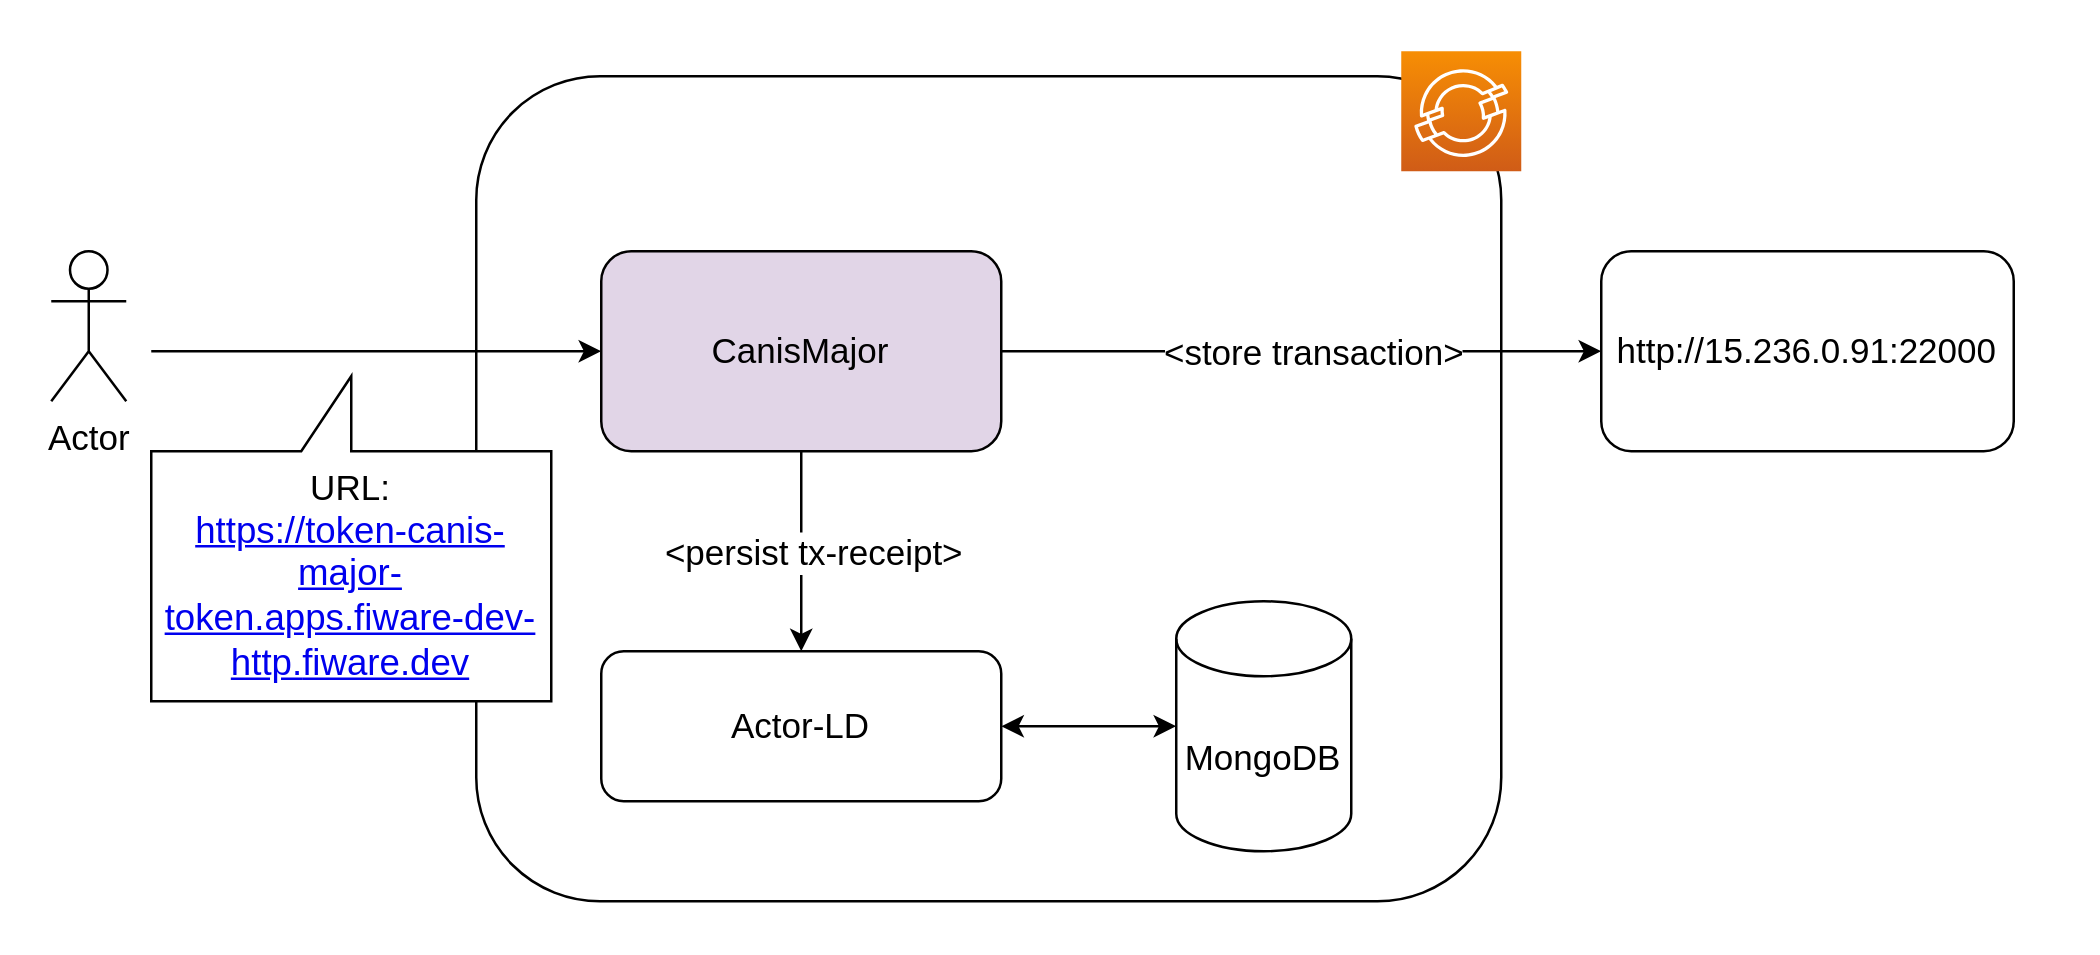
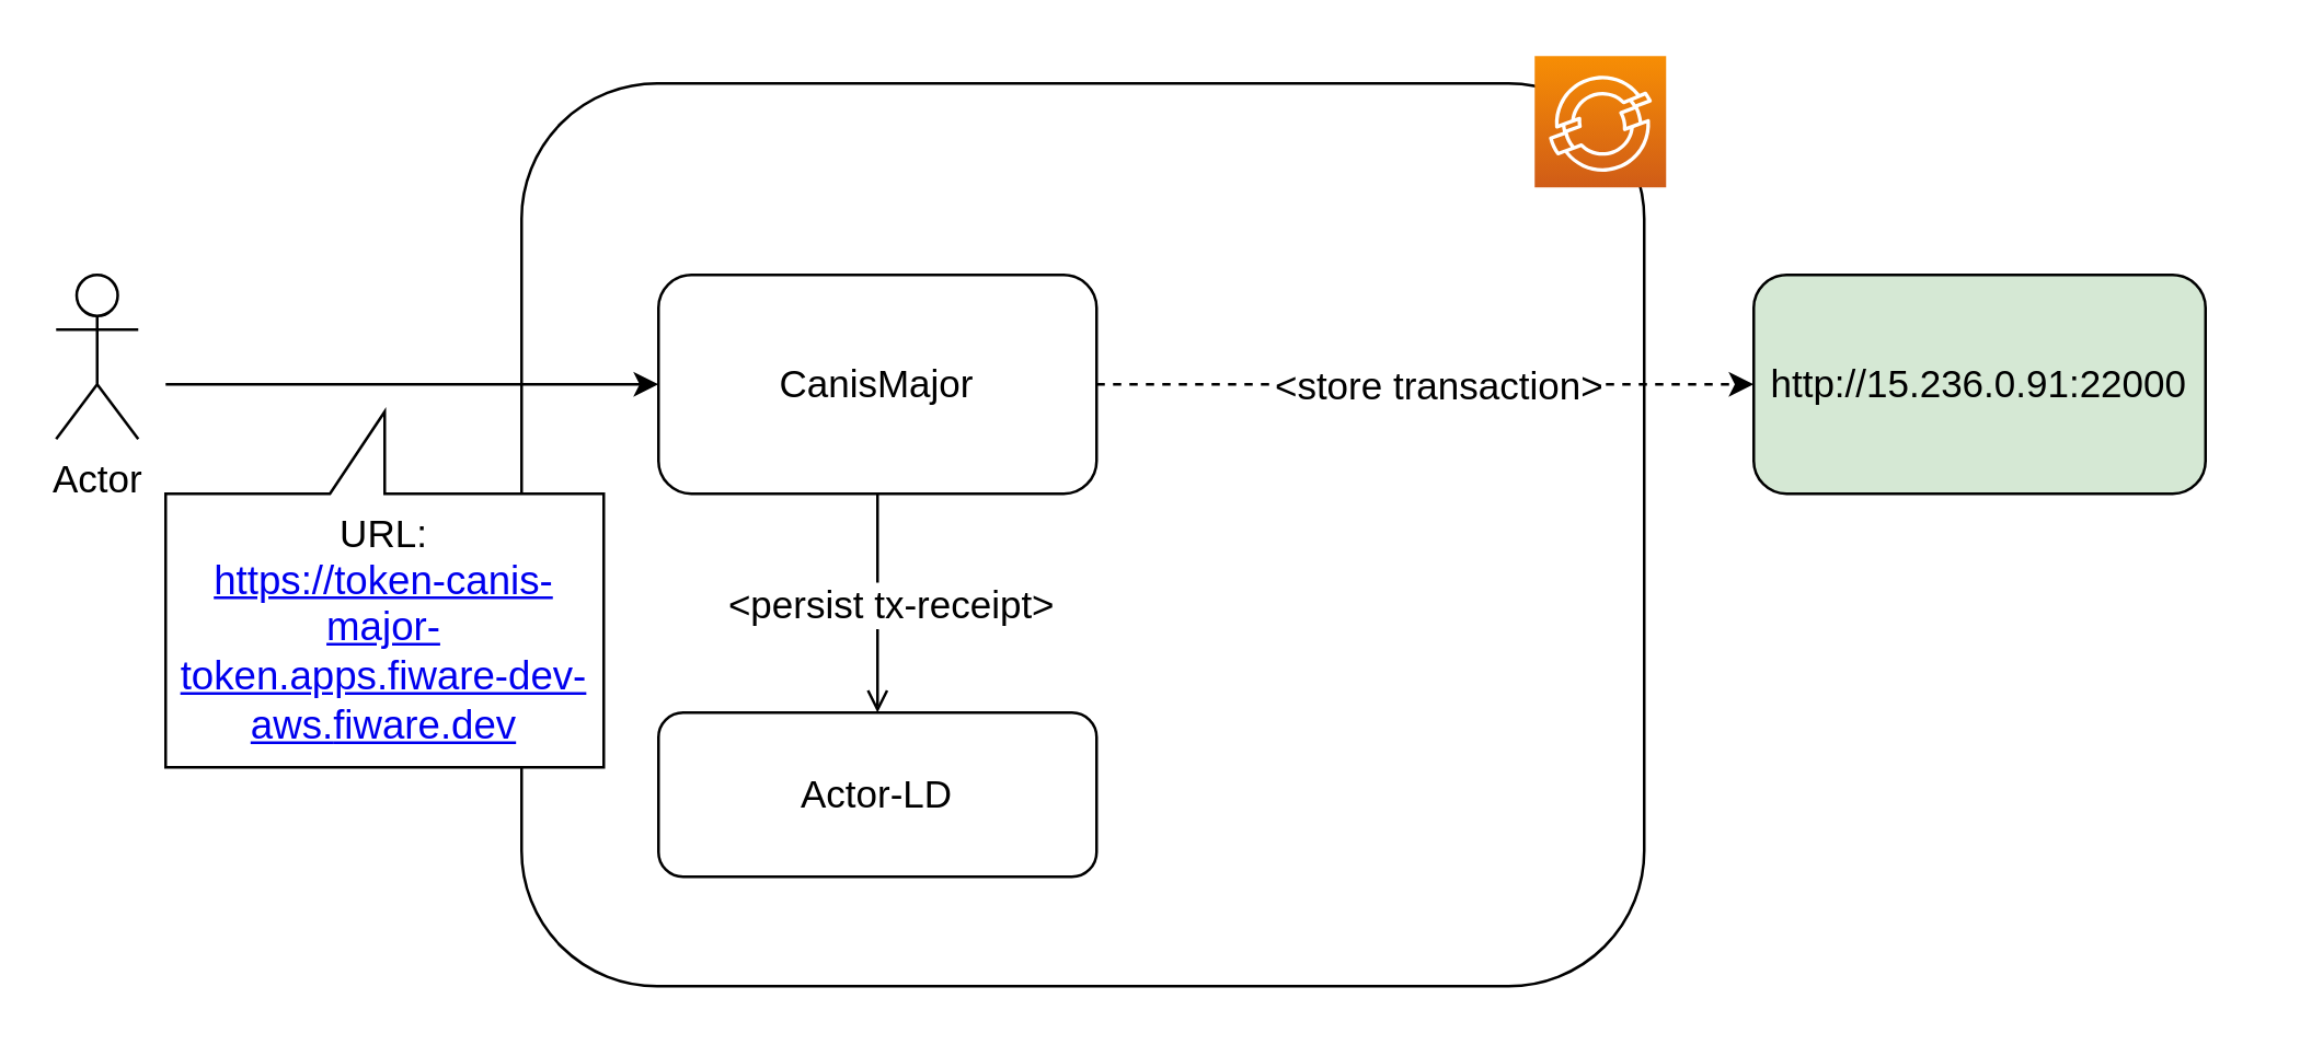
  <mxCell id="0" />
  <mxCell id="1" parent="0" />
  <mxCell id="2" value="" style="rounded=1;whiteSpace=wrap;html=1;fontSize=14;" vertex="1" parent="1"><mxGeometry x="190" y="30" width="410" height="330" as="geometry" /></mxCell>
  <mxCell id="3" value="" style="group" vertex="1" connectable="0" parent="1"><mxGeometry x="640" y="80" width="178" height="100" as="geometry" /></mxCell>
- <mxCell id="4" value="&lt;font style=&quot;font-size: 14px&quot;&gt;&lt;span class=&quot;pl-s&quot;&gt;http://15.236.0.91:22000&lt;/span&gt;&lt;/font&gt;" style="rounded=1;whiteSpace=wrap;html=1;direction=south;" vertex="1" parent="3"><mxGeometry y="20" width="165" height="80" as="geometry" /></mxCell>
+ <mxCell id="4" value="&lt;font style=&quot;font-size: 14px&quot;&gt;&lt;span class=&quot;pl-s&quot;&gt;http://15.236.0.91:22000&lt;/span&gt;&lt;/font&gt;" style="rounded=1;whiteSpace=wrap;html=1;direction=south;fillColor=#d5e8d4;" vertex="1" parent="3"><mxGeometry y="20" width="165" height="80" as="geometry" /></mxCell>
  <mxCell id="5" value="" style="shape=image;html=1;verticalAlign=top;verticalLabelPosition=bottom;labelBackgroundColor=#ffffff;imageAspect=0;aspect=fixed;image=https://cdn1.iconfinder.com/data/icons/cryptocurrency-blockchain-fintech-free/32/Cryptocurrency_blockchain_data-37-128.png;direction=east;" vertex="1" parent="3"><mxGeometry x="130" width="48" height="48" as="geometry" /></mxCell>
- <mxCell id="6" value="&lt;div&gt;CanisMajor&lt;/div&gt;" style="rounded=1;whiteSpace=wrap;html=1;fontSize=14;fillColor=#e1d5e7;" vertex="1" parent="1"><mxGeometry x="240" y="100" width="160" height="80" as="geometry" /></mxCell>
- <mxCell id="7" value="" style="endArrow=classic;html=1;rounded=0;fontSize=14;exitX=1;exitY=0.5;exitDx=0;exitDy=0;entryX=0.5;entryY=1;entryDx=0;entryDy=0;" edge="1" parent="1" source="6" target="4"><mxGeometry width="50" height="50" relative="1" as="geometry"><mxPoint x="370" y="30" as="sourcePoint" /><mxPoint x="420" y="-20" as="targetPoint" /></mxGeometry></mxCell>
+ <mxCell id="6" value="&lt;div&gt;CanisMajor&lt;/div&gt;" style="rounded=1;whiteSpace=wrap;html=1;fontSize=14;" vertex="1" parent="1"><mxGeometry x="240" y="100" width="160" height="80" as="geometry" /></mxCell>
+ <mxCell id="7" value="" style="endArrow=classic;html=1;rounded=0;fontSize=14;exitX=1;exitY=0.5;exitDx=0;exitDy=0;entryX=0.5;entryY=1;entryDx=0;entryDy=0;dashed=1;" edge="1" parent="1" source="6" target="4"><mxGeometry width="50" height="50" relative="1" as="geometry"><mxPoint x="370" y="30" as="sourcePoint" /><mxPoint x="420" y="-20" as="targetPoint" /></mxGeometry></mxCell>
  <mxCell id="8" value="&amp;lt;store transaction&amp;gt;" style="edgeLabel;html=1;align=center;verticalAlign=middle;resizable=0;points=[];fontSize=14;" vertex="1" connectable="0" parent="7"><mxGeometry x="0.122" y="-2" relative="1" as="geometry"><mxPoint x="-11" y="-2" as="offset" /></mxGeometry></mxCell>
- <mxCell id="9" value="&amp;lt;persist tx-receipt&amp;gt;" style="endArrow=classic;html=1;rounded=0;fontSize=14;entryX=0.5;entryY=0;entryDx=0;entryDy=0;exitX=0.5;exitY=1;exitDx=0;exitDy=0;" edge="1" parent="1" source="6" target="10"><mxGeometry x="0.015" y="5" width="50" height="50" relative="1" as="geometry"><mxPoint x="310" y="190" as="sourcePoint" /><mxPoint x="260" y="210" as="targetPoint" /><Array as="points" /><mxPoint as="offset" /></mxGeometry></mxCell>
+ <mxCell id="9" value="&amp;lt;persist tx-receipt&amp;gt;" style="endArrow=open;html=1;rounded=0;fontSize=14;entryX=0.5;entryY=0;entryDx=0;entryDy=0;exitX=0.5;exitY=1;exitDx=0;exitDy=0;" edge="1" parent="1" source="6" target="10"><mxGeometry x="0.015" y="5" width="50" height="50" relative="1" as="geometry"><mxPoint x="310" y="190" as="sourcePoint" /><mxPoint x="260" y="210" as="targetPoint" /><Array as="points" /><mxPoint as="offset" /></mxGeometry></mxCell>
  <mxCell id="10" value="&lt;div&gt;Actor-LD&lt;/div&gt;" style="rounded=1;whiteSpace=wrap;html=1;fontSize=14;" vertex="1" parent="1"><mxGeometry x="240" y="260" width="160" height="60" as="geometry" /></mxCell>
- <mxCell id="11" value="MongoDB" style="shape=cylinder3;whiteSpace=wrap;html=1;boundedLbl=1;backgroundOutline=1;size=15;fontSize=14;" vertex="1" parent="1"><mxGeometry x="470" y="240" width="70" height="100" as="geometry" /></mxCell>
- <mxCell id="12" value="" style="endArrow=classic;startArrow=classic;html=1;rounded=0;fontSize=14;exitX=1;exitY=0.5;exitDx=0;exitDy=0;entryX=0;entryY=0.5;entryDx=0;entryDy=0;entryPerimeter=0;" edge="1" parent="1" source="10" target="11"><mxGeometry width="50" height="50" relative="1" as="geometry"><mxPoint x="390" y="430" as="sourcePoint" /><mxPoint x="440" y="380" as="targetPoint" /></mxGeometry></mxCell>
  <mxCell id="13" value="" style="sketch=0;points=[[0,0,0],[0.25,0,0],[0.5,0,0],[0.75,0,0],[1,0,0],[0,1,0],[0.25,1,0],[0.5,1,0],[0.75,1,0],[1,1,0],[0,0.25,0],[0,0.5,0],[0,0.75,0],[1,0.25,0],[1,0.5,0],[1,0.75,0]];outlineConnect=0;fontColor=#232F3E;gradientColor=#F78E04;gradientDirection=north;fillColor=#D05C17;strokeColor=#ffffff;dashed=0;verticalLabelPosition=bottom;verticalAlign=top;align=center;html=1;fontSize=12;fontStyle=0;aspect=fixed;shape=mxgraph.aws4.resourceIcon;resIcon=mxgraph.aws4.red_hat_openshift;" vertex="1" parent="1"><mxGeometry x="560" y="20" width="48" height="48" as="geometry" /></mxCell>
  <mxCell id="14" value="Actor" style="shape=umlActor;verticalLabelPosition=bottom;verticalAlign=top;html=1;outlineConnect=0;fontSize=14;" vertex="1" parent="1"><mxGeometry x="20" y="100" width="30" height="60" as="geometry" /></mxCell>
  <mxCell id="15" value="" style="endArrow=classic;html=1;rounded=0;fontSize=14;entryX=0;entryY=0.5;entryDx=0;entryDy=0;" edge="1" parent="1" target="6"><mxGeometry width="50" height="50" relative="1" as="geometry"><mxPoint x="60" y="140" as="sourcePoint" /><mxPoint x="210" y="-30" as="targetPoint" /><Array as="points"><mxPoint x="160" y="140" /></Array></mxGeometry></mxCell>
- <mxCell id="16" value="&lt;div&gt;URL:&lt;/div&gt;&lt;div&gt;&lt;span style=&quot;font-size: 11.0pt&quot; lang=&quot;EN-US&quot;&gt; &lt;/span&gt;&lt;span style=&quot;font-size: 11.0pt&quot;&gt;&lt;a href=&quot;https://token-canis-major-token.apps.fiware-dev-aws.fiware.dev&quot; target=&quot;_blank&quot;&gt;https://token-canis-major-&lt;wbr&gt;token.apps.fiware-dev-http.&lt;wbr&gt;fiware.dev&lt;/a&gt;&lt;/span&gt;&lt;/div&gt;" style="shape=callout;whiteSpace=wrap;html=1;perimeter=calloutPerimeter;fontSize=14;direction=west;" vertex="1" parent="1"><mxGeometry x="60" y="150" width="160" height="130" as="geometry" /></mxCell>
+ <mxCell id="16" value="&lt;div&gt;URL:&lt;/div&gt;&lt;div&gt;&lt;span style=&quot;font-size: 11.0pt&quot; lang=&quot;EN-US&quot;&gt; &lt;/span&gt;&lt;span style=&quot;font-size: 11.0pt&quot;&gt;&lt;a href=&quot;https://token-canis-major-token.apps.fiware-dev-aws.fiware.dev&quot; target=&quot;_blank&quot;&gt;https://token-canis-major-&lt;wbr&gt;token.apps.fiware-dev-aws.&lt;wbr&gt;fiware.dev&lt;/a&gt;&lt;/span&gt;&lt;/div&gt;" style="shape=callout;whiteSpace=wrap;html=1;perimeter=calloutPerimeter;fontSize=14;direction=west;" vertex="1" parent="1"><mxGeometry x="60" y="150" width="160" height="130" as="geometry" /></mxCell>
